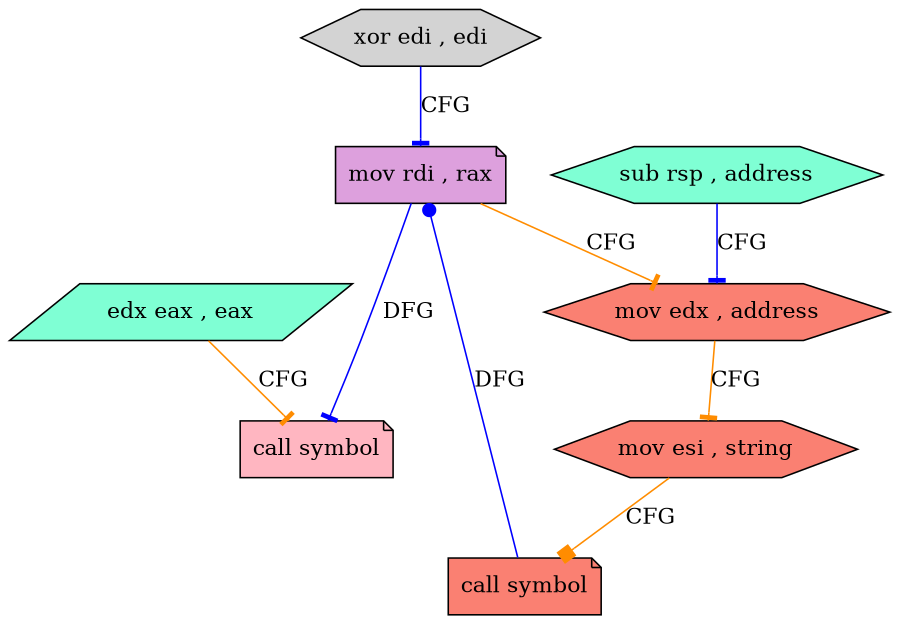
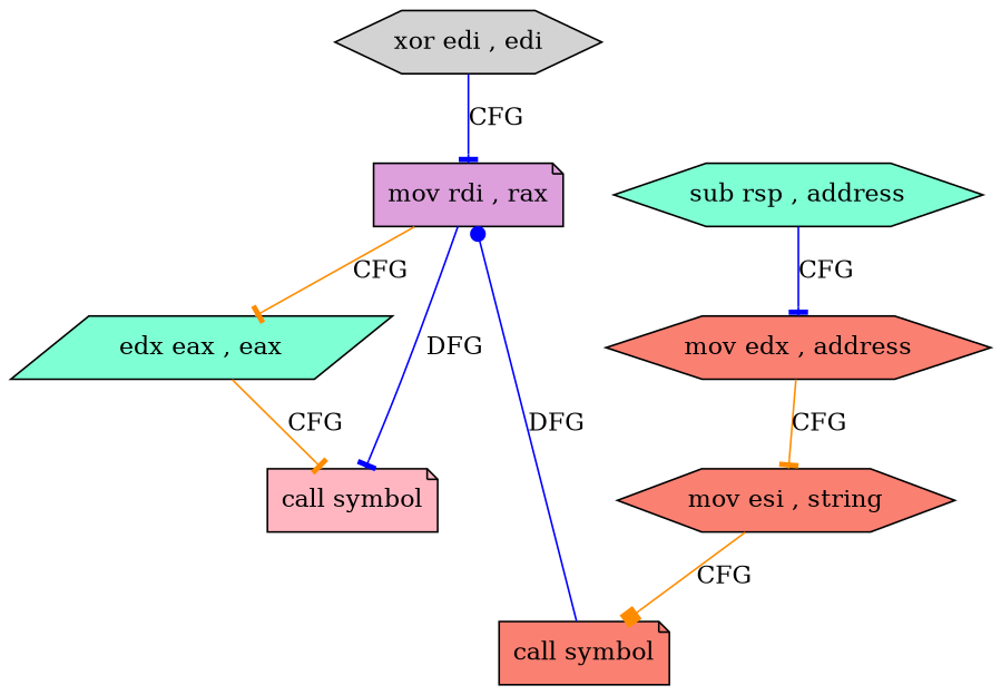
  digraph {
    node [fillcolor=salmon shape=hexagon style=filled]
    edge [arrowhead=tee color=blue]
    n1 [fillcolor=lightgrey label="xor edi , edi"]
    n2 [fillcolor=plum label="mov rdi , rax" shape=note]
    n3 [fillcolor=aquamarine label="sub rsp , address"]
    n4 [label="mov edx , address"]
    n5 [label="mov esi , string"]
    n6 [label="call symbol" shape=note]
    n7 [fillcolor=aquamarine label="edx eax , eax" shape=parallelogram]
    n8 [fillcolor=lightpink label="call symbol" shape=note]
    n1 -> n2 [label=CFG]
-   n2 -> n4 [color=darkorange label=CFG]
+   n2 -> n7 [color=darkorange label=CFG]
    n2 -> n8 [label=DFG]
    n3 -> n4 [label=CFG]
    n4 -> n5 [color=darkorange label=CFG]
    n5 -> n6 [arrowhead=box color=darkorange label=CFG]
    n6 -> n2 [arrowhead=dot label=DFG]
    n7 -> n8 [color=darkorange label=CFG]
  }
